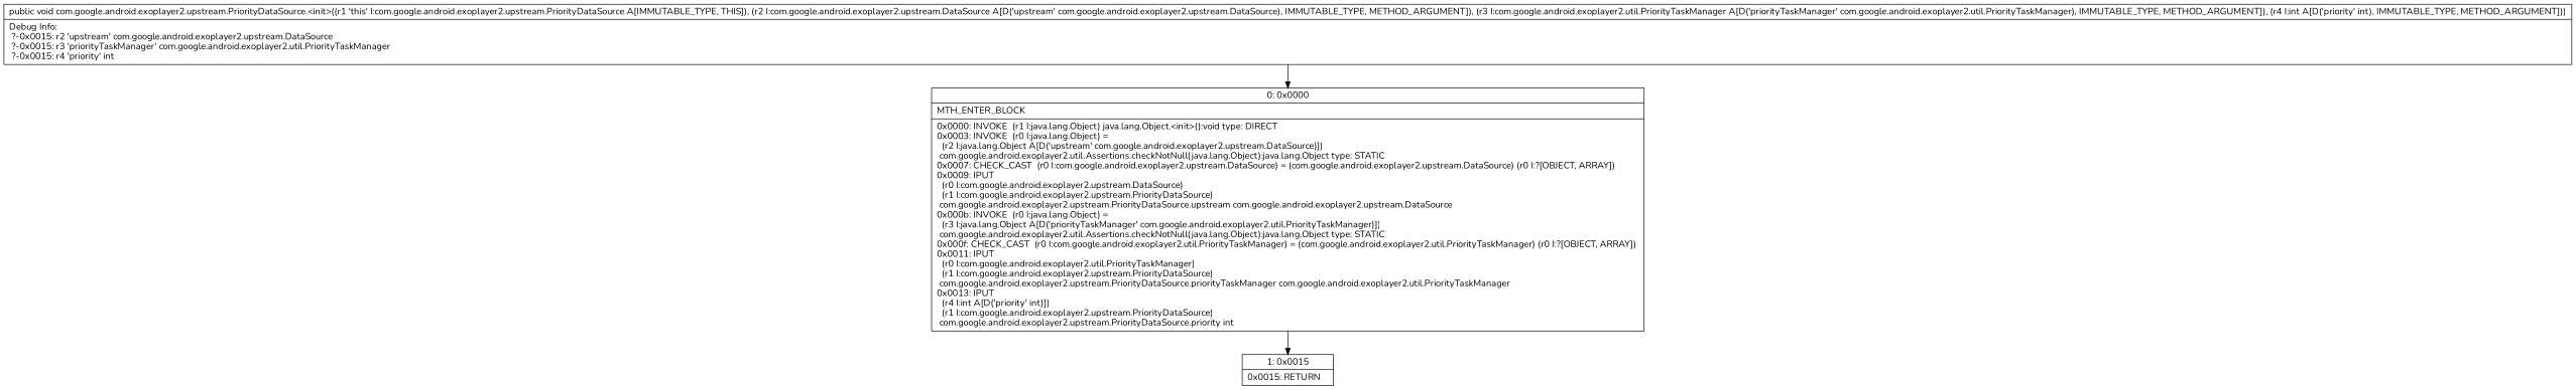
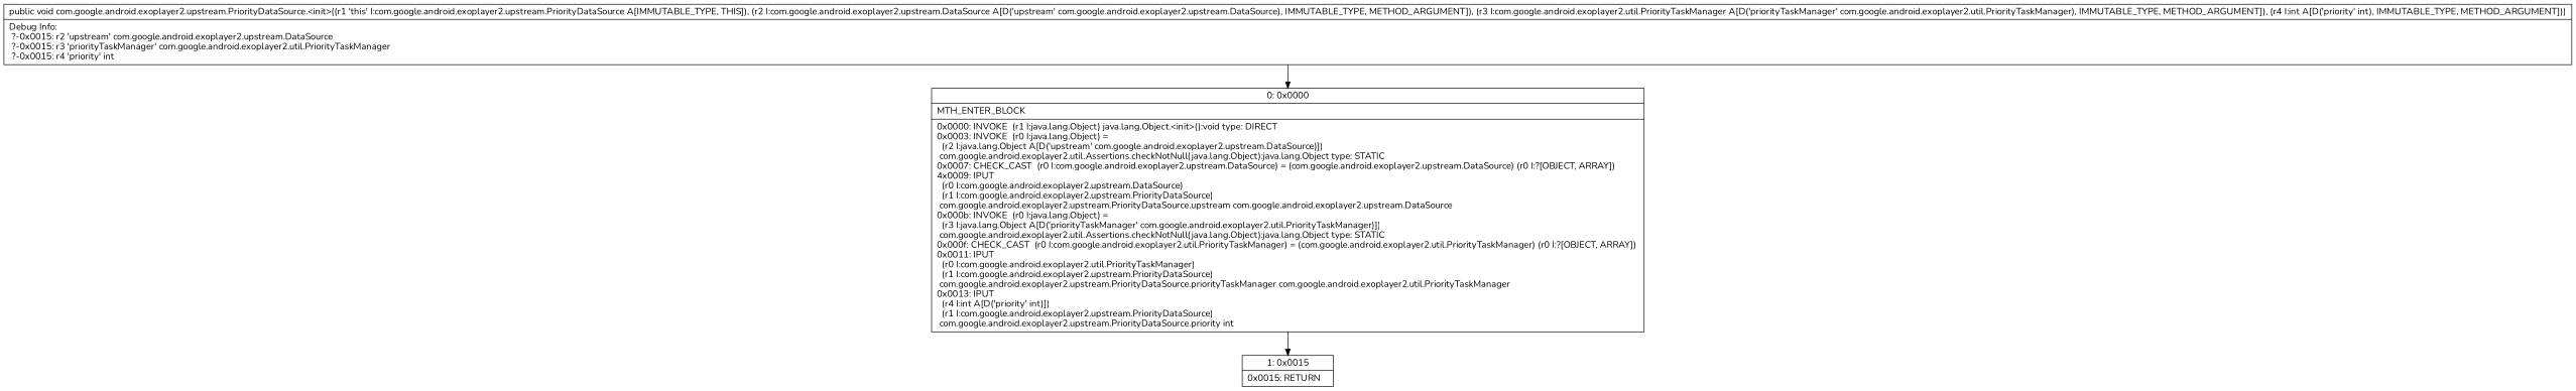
  digraph {
    fontname=Nunito
    node [shape=record fontname=Nunito]
    edge [fontname=Nunito]
-   n1 [label="{0\:\ 0x0000|MTH_ENTER_BLOCK\l|0x0000: INVOKE  (r1 I:java.lang.Object) java.lang.Object.\<init\>():void type: DIRECT \l0x0003: INVOKE  (r0 I:java.lang.Object) = \l  (r2 I:java.lang.Object A[D('upstream' com.google.android.exoplayer2.upstream.DataSource)])\l com.google.android.exoplayer2.util.Assertions.checkNotNull(java.lang.Object):java.lang.Object type: STATIC \l0x0007: CHECK_CAST  (r0 I:com.google.android.exoplayer2.upstream.DataSource) = (com.google.android.exoplayer2.upstream.DataSource) (r0 I:?[OBJECT, ARRAY]) \l0x0009: IPUT  \l  (r0 I:com.google.android.exoplayer2.upstream.DataSource)\l  (r1 I:com.google.android.exoplayer2.upstream.PriorityDataSource)\l com.google.android.exoplayer2.upstream.PriorityDataSource.upstream com.google.android.exoplayer2.upstream.DataSource \l0x000b: INVOKE  (r0 I:java.lang.Object) = \l  (r3 I:java.lang.Object A[D('priorityTaskManager' com.google.android.exoplayer2.util.PriorityTaskManager)])\l com.google.android.exoplayer2.util.Assertions.checkNotNull(java.lang.Object):java.lang.Object type: STATIC \l0x000f: CHECK_CAST  (r0 I:com.google.android.exoplayer2.util.PriorityTaskManager) = (com.google.android.exoplayer2.util.PriorityTaskManager) (r0 I:?[OBJECT, ARRAY]) \l0x0011: IPUT  \l  (r0 I:com.google.android.exoplayer2.util.PriorityTaskManager)\l  (r1 I:com.google.android.exoplayer2.upstream.PriorityDataSource)\l com.google.android.exoplayer2.upstream.PriorityDataSource.priorityTaskManager com.google.android.exoplayer2.util.PriorityTaskManager \l0x0013: IPUT  \l  (r4 I:int A[D('priority' int)])\l  (r1 I:com.google.android.exoplayer2.upstream.PriorityDataSource)\l com.google.android.exoplayer2.upstream.PriorityDataSource.priority int \l}"]
+   n1 [label="{0\:\ 0x0000|MTH_ENTER_BLOCK\l|0x0000: INVOKE  (r1 I:java.lang.Object) java.lang.Object.\<init\>():void type: DIRECT \l0x0003: INVOKE  (r0 I:java.lang.Object) = \l  (r2 I:java.lang.Object A[D('upstream' com.google.android.exoplayer2.upstream.DataSource)])\l com.google.android.exoplayer2.util.Assertions.checkNotNull(java.lang.Object):java.lang.Object type: STATIC \l0x0007: CHECK_CAST  (r0 I:com.google.android.exoplayer2.upstream.DataSource) = (com.google.android.exoplayer2.upstream.DataSource) (r0 I:?[OBJECT, ARRAY]) \l4x0009: IPUT  \l  (r0 I:com.google.android.exoplayer2.upstream.DataSource)\l  (r1 I:com.google.android.exoplayer2.upstream.PriorityDataSource)\l com.google.android.exoplayer2.upstream.PriorityDataSource.upstream com.google.android.exoplayer2.upstream.DataSource \l0x000b: INVOKE  (r0 I:java.lang.Object) = \l  (r3 I:java.lang.Object A[D('priorityTaskManager' com.google.android.exoplayer2.util.PriorityTaskManager)])\l com.google.android.exoplayer2.util.Assertions.checkNotNull(java.lang.Object):java.lang.Object type: STATIC \l0x000f: CHECK_CAST  (r0 I:com.google.android.exoplayer2.util.PriorityTaskManager) = (com.google.android.exoplayer2.util.PriorityTaskManager) (r0 I:?[OBJECT, ARRAY]) \l0x0011: IPUT  \l  (r0 I:com.google.android.exoplayer2.util.PriorityTaskManager)\l  (r1 I:com.google.android.exoplayer2.upstream.PriorityDataSource)\l com.google.android.exoplayer2.upstream.PriorityDataSource.priorityTaskManager com.google.android.exoplayer2.util.PriorityTaskManager \l0x0013: IPUT  \l  (r4 I:int A[D('priority' int)])\l  (r1 I:com.google.android.exoplayer2.upstream.PriorityDataSource)\l com.google.android.exoplayer2.upstream.PriorityDataSource.priority int \l}"]
    n2 [label="{1\:\ 0x0015|0x0015: RETURN   \l}"]
    n3 [label="{public void com.google.android.exoplayer2.upstream.PriorityDataSource.\<init\>((r1 'this' I:com.google.android.exoplayer2.upstream.PriorityDataSource A[IMMUTABLE_TYPE, THIS]), (r2 I:com.google.android.exoplayer2.upstream.DataSource A[D('upstream' com.google.android.exoplayer2.upstream.DataSource), IMMUTABLE_TYPE, METHOD_ARGUMENT]), (r3 I:com.google.android.exoplayer2.util.PriorityTaskManager A[D('priorityTaskManager' com.google.android.exoplayer2.util.PriorityTaskManager), IMMUTABLE_TYPE, METHOD_ARGUMENT]), (r4 I:int A[D('priority' int), IMMUTABLE_TYPE, METHOD_ARGUMENT]))  | Debug Info:\l  ?\-0x0015: r2 'upstream' com.google.android.exoplayer2.upstream.DataSource\l  ?\-0x0015: r3 'priorityTaskManager' com.google.android.exoplayer2.util.PriorityTaskManager\l  ?\-0x0015: r4 'priority' int\l}"]
    n1 -> n2
    n3 -> n1
  }
